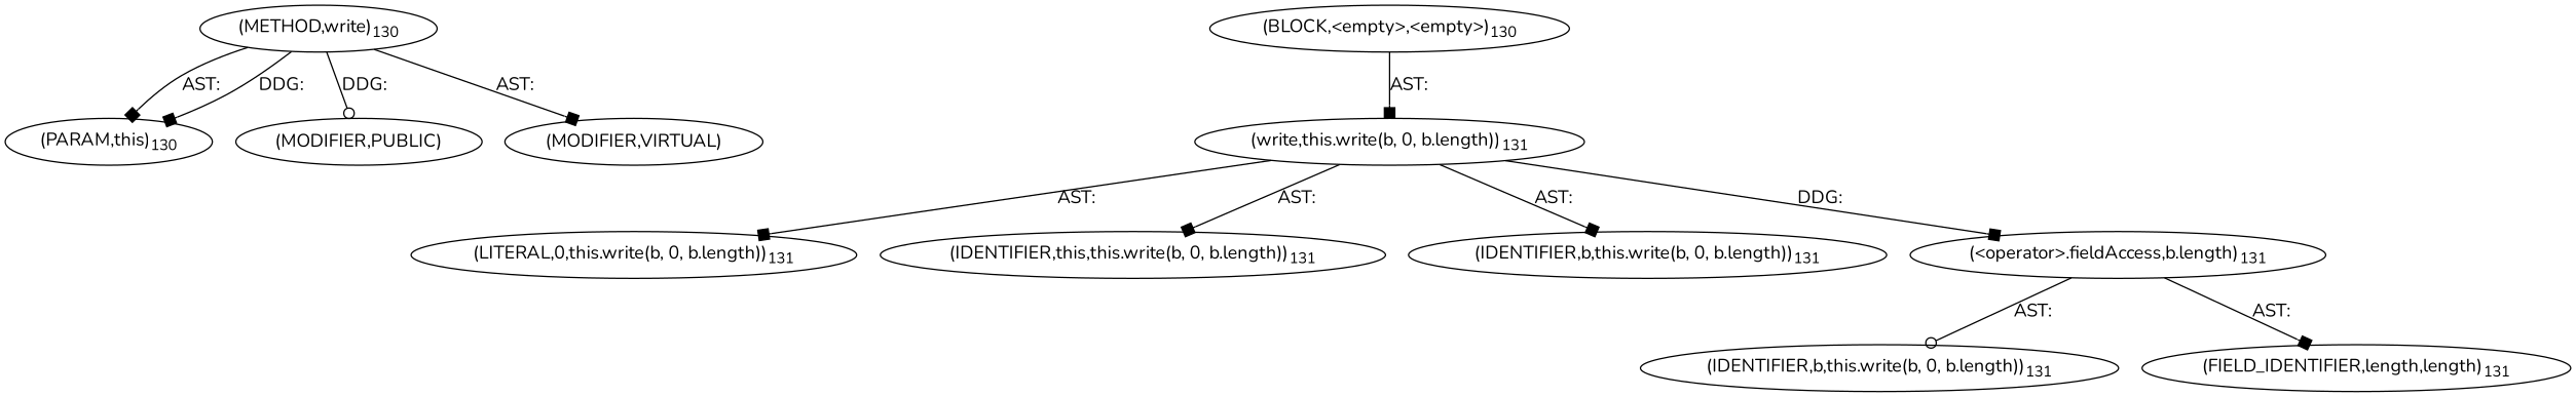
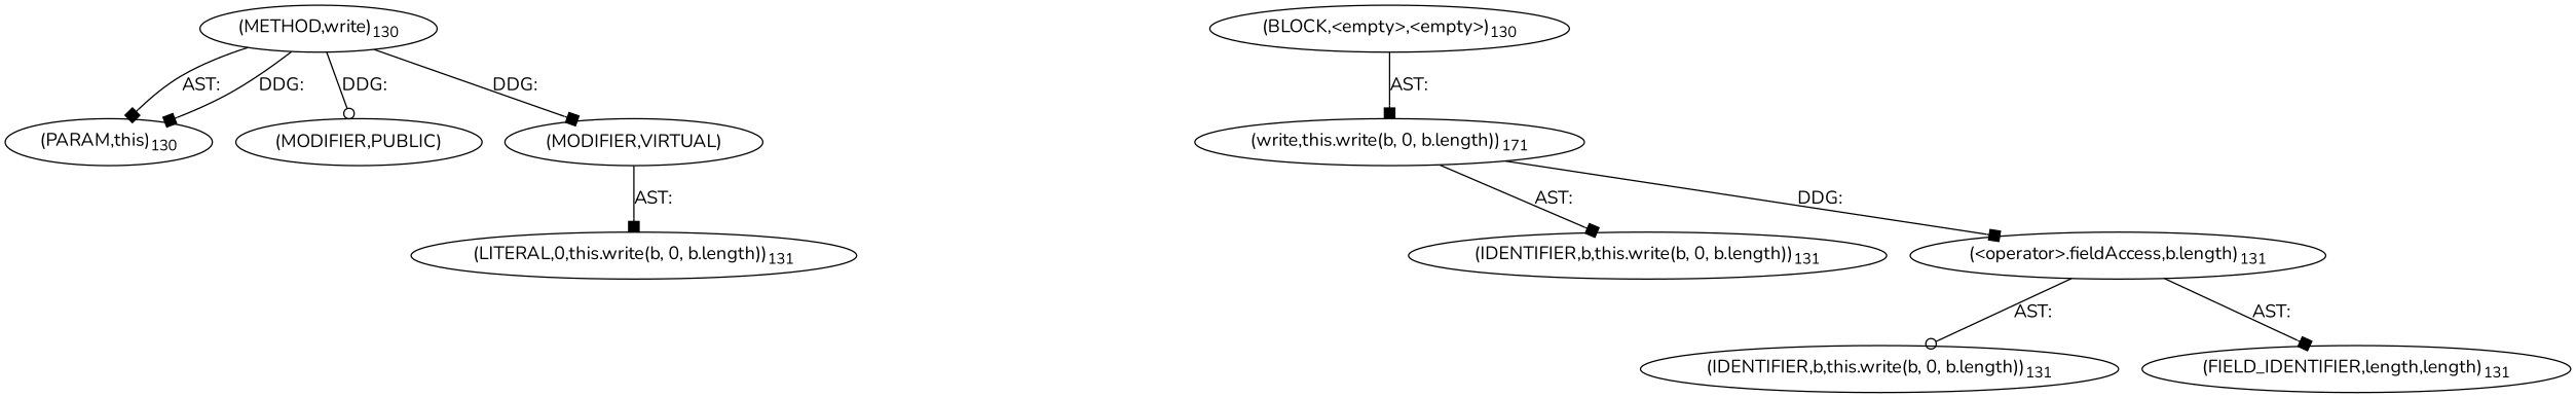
  digraph {
    fontname=Nunito
    node [fontname=Nunito]
    edge [arrowhead=box fontname=Nunito]
    n1 [label=<(METHOD,write)<SUB>130</SUB>>]
    n2 [label=<(PARAM,this)<SUB>130</SUB>>]
    n3 [label=<(MODIFIER,PUBLIC)>]
    n4 [label=<(MODIFIER,VIRTUAL)>]
    n5 [label=<(BLOCK,&lt;empty&gt;,&lt;empty&gt;)<SUB>130</SUB>>]
-   n6 [label=<(write,this.write(b, 0, b.length))<SUB>131</SUB>>]
-   n7 [label=<(IDENTIFIER,this,this.write(b, 0, b.length))<SUB>131</SUB>>]
+   n6 [label=<(write,this.write(b, 0, b.length))<SUB>171</SUB>>]
    n8 [label=<(IDENTIFIER,b,this.write(b, 0, b.length))<SUB>131</SUB>>]
    n9 [label=<(LITERAL,0,this.write(b, 0, b.length))<SUB>131</SUB>>]
    n10 [label=<(&lt;operator&gt;.fieldAccess,b.length)<SUB>131</SUB>>]
    n11 [label=<(IDENTIFIER,b,this.write(b, 0, b.length))<SUB>131</SUB>>]
    n12 [label=<(FIELD_IDENTIFIER,length,length)<SUB>131</SUB>>]
    n1 -> n2 [label="AST: "]
    n1 -> n2 [label="DDG: "]
    n1 -> n3 [arrowhead=odot label="DDG: "]
-   n1 -> n4 [label="AST: "]
+   n1 -> n4 [label="DDG: "]
    n5 -> n6 [label="AST: "]
-   n6 -> n7 [label="AST: "]
    n6 -> n8 [label="AST: "]
-   n6 -> n9 [label="AST: "]
+   n4 -> n9 [label="AST: "]
    n6 -> n10 [label="DDG: "]
    n10 -> n11 [arrowhead=odot label="AST: "]
    n10 -> n12 [label="AST: "]
  }
